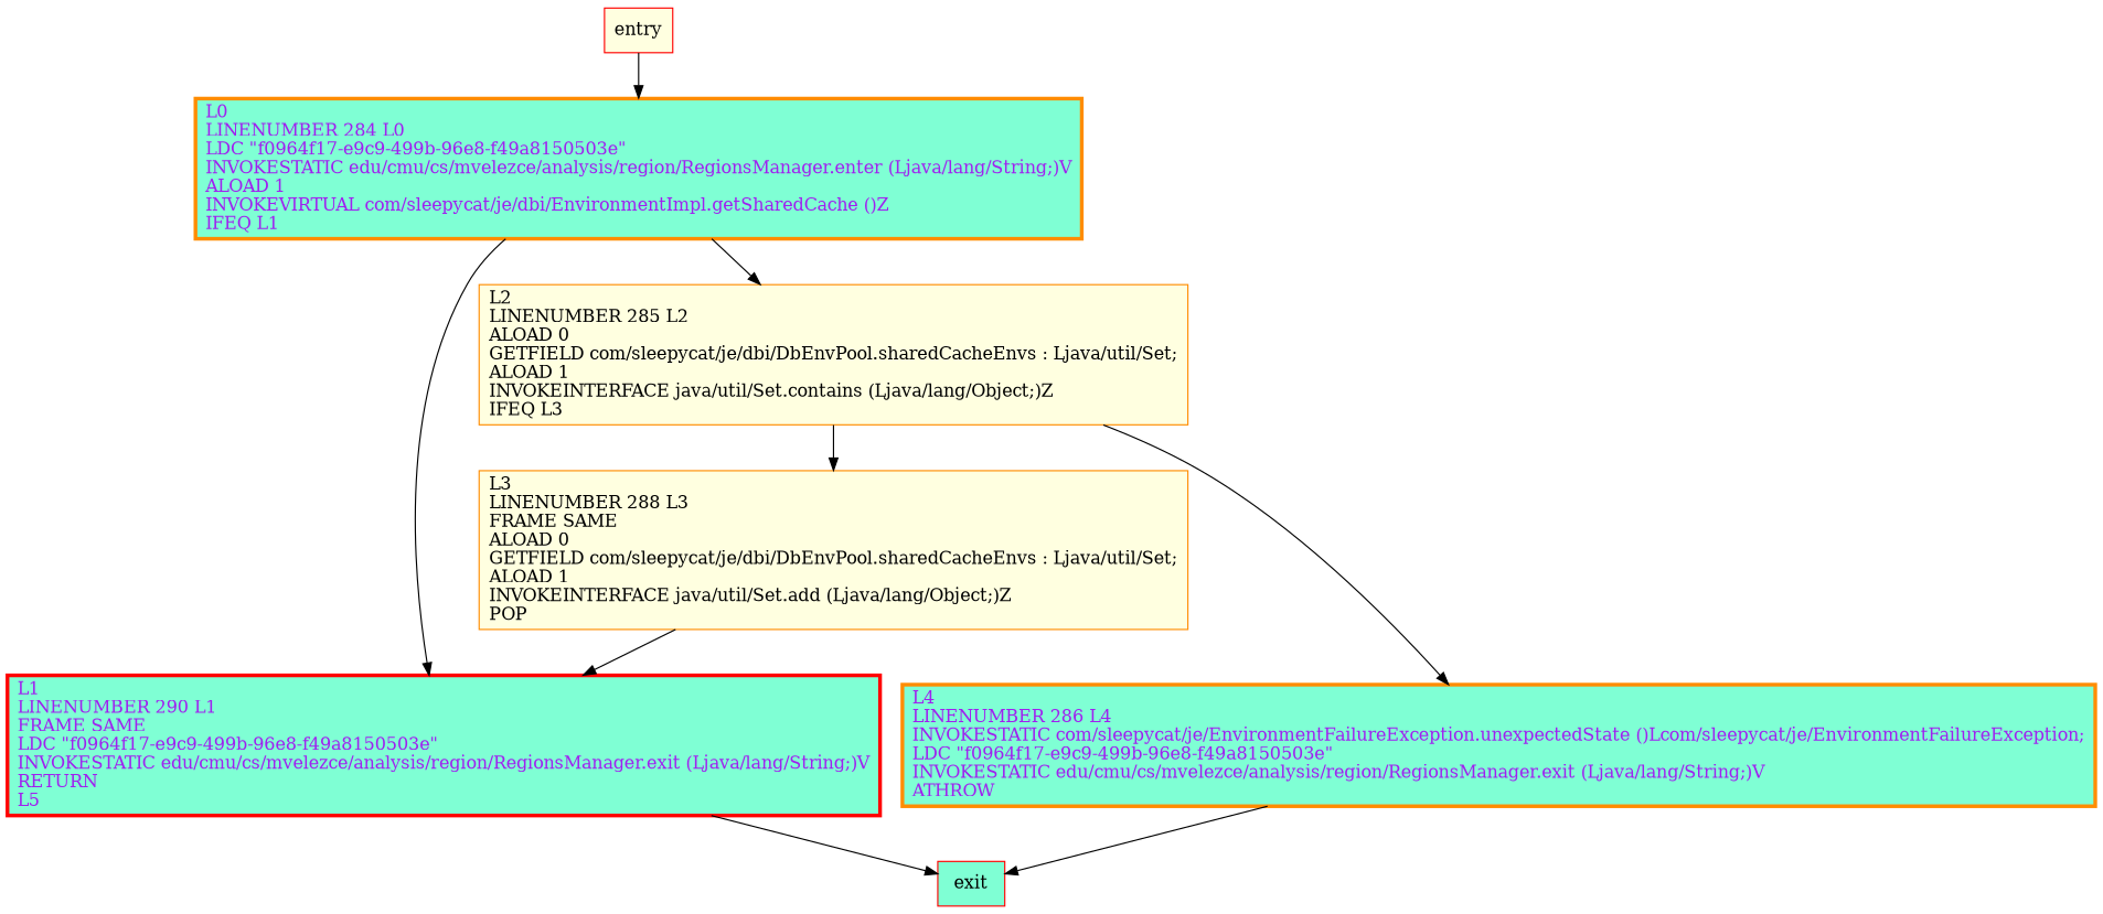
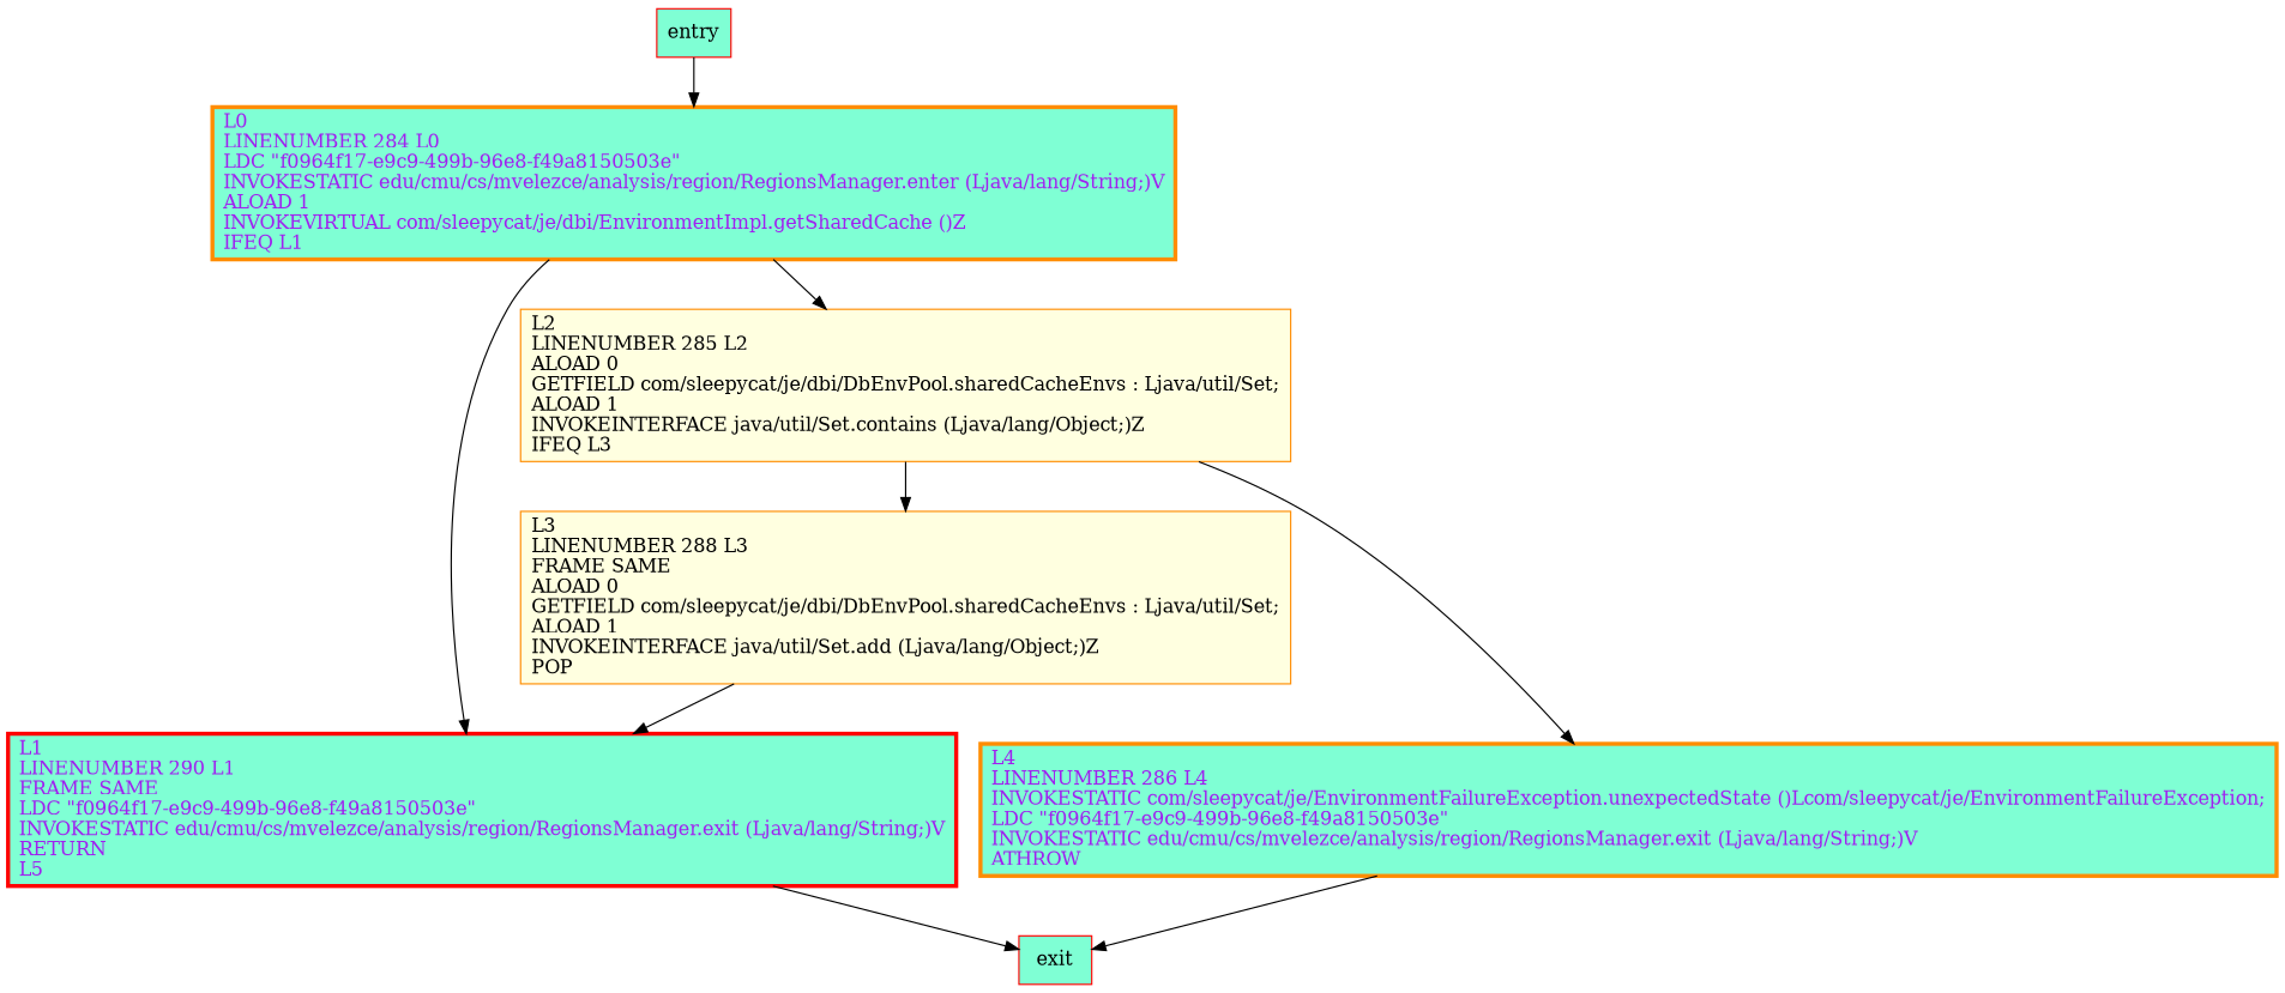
  digraph {
    node [shape=record style=filled fillcolor=aquamarine color=darkorange]
    n1 [label="L3\lLINENUMBER 288 L3\lFRAME SAME\lALOAD 0\lGETFIELD com/sleepycat/je/dbi/DbEnvPool.sharedCacheEnvs : Ljava/util/Set;\lALOAD 1\lINVOKEINTERFACE java/util/Set.add (Ljava/lang/Object;)Z\lPOP\l" fillcolor=lightyellow]
    n2 [color=red fontcolor=purple label="L1\lLINENUMBER 290 L1\lFRAME SAME\lLDC \"f0964f17-e9c9-499b-96e8-f49a8150503e\"\lINVOKESTATIC edu/cmu/cs/mvelezce/analysis/region/RegionsManager.exit (Ljava/lang/String;)V\lRETURN\lL5\l" penwidth=3]
    n3 [fontcolor=purple label="L0\lLINENUMBER 284 L0\lLDC \"f0964f17-e9c9-499b-96e8-f49a8150503e\"\lINVOKESTATIC edu/cmu/cs/mvelezce/analysis/region/RegionsManager.enter (Ljava/lang/String;)V\lALOAD 1\lINVOKEVIRTUAL com/sleepycat/je/dbi/EnvironmentImpl.getSharedCache ()Z\lIFEQ L1\l" penwidth=3]
    n4 [label="L2\lLINENUMBER 285 L2\lALOAD 0\lGETFIELD com/sleepycat/je/dbi/DbEnvPool.sharedCacheEnvs : Ljava/util/Set;\lALOAD 1\lINVOKEINTERFACE java/util/Set.contains (Ljava/lang/Object;)Z\lIFEQ L3\l" fillcolor=lightyellow]
    n5 [fontcolor=purple label="L4\lLINENUMBER 286 L4\lINVOKESTATIC com/sleepycat/je/EnvironmentFailureException.unexpectedState ()Lcom/sleepycat/je/EnvironmentFailureException;\lLDC \"f0964f17-e9c9-499b-96e8-f49a8150503e\"\lINVOKESTATIC edu/cmu/cs/mvelezce/analysis/region/RegionsManager.exit (Ljava/lang/String;)V\lATHROW\l" penwidth=3]
    exit [color=red]
-   entry [fillcolor=lightyellow color=red]
+   entry [color=red]
    n1 -> n2
    n2 -> exit
    n3 -> n2
    n3 -> n4
    n4 -> n1
    n4 -> n5
    n5 -> exit
    entry -> n3
  }
